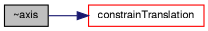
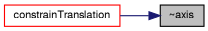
  digraph {
    rankdir=LR
    node [fontname=FreeSans fontsize=10 shape=record]
    n1 [color=black fillcolor=grey75 fontcolor=black height=0.2 label="~axis" style=filled width=0.4]
    n2 [color=red height=0.2 label=constrainTranslation width=0.4]
-   n1 -> n2 [color=midnightblue fontname=FreeSans fontsize=10 labelfontname=FreeSans labelfontsize=10 style=solid]
+   n2 -> n1 [color=midnightblue fontname=FreeSans fontsize=10 labelfontname=FreeSans labelfontsize=10 style=solid]
  }
